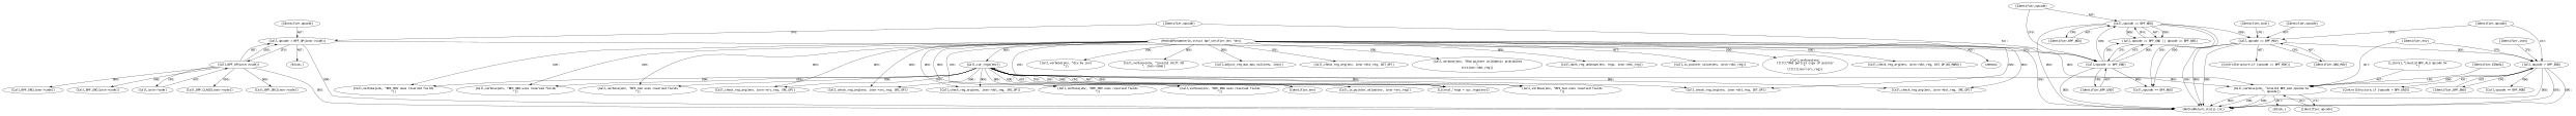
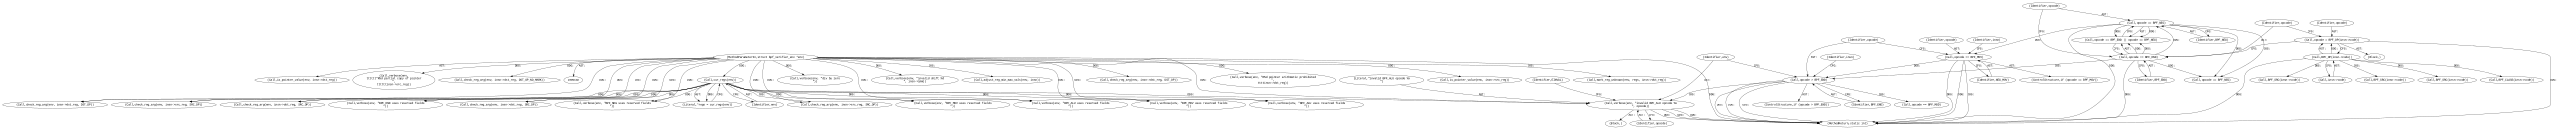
  digraph {
    fontname="Liberation Mono"
    node [fontname="Liberation Mono"]
    edge [fontname="Liberation Mono"]
    n1 [label="(Call,verbose(env, \"invalid BPF_ALU opcode %x\n\", opcode))"]
    n2 [label="(Block,)"]
    n3 [label="(Identifier,opcode)"]
    n4 [label="(MethodReturn,static int)"]
    n5 [label="(Call,cur_regs(env))"]
    n6 [label="(Literal,*regs = cur_regs(env))"]
    n7 [label="(Call,verbose(env, \"BPF_MOV uses reserved fields\n\"))"]
    n8 [label="(Call,check_reg_arg(env, insn->dst_reg, DST_OP))"]
    n9 [label="(Call,verbose(env, \"BPF_MOV uses reserved fields\n\"))"]
    n10 [label="(Call,verbose(env, \"BPF_NEG uses reserved fields\n\"))"]
    n11 [label="(Identifier,env)"]
    n12 [label="(Call,verbose(env, \"BPF_ALU uses reserved fields\n\"))"]
    n13 [label="(Call,check_reg_arg(env, insn->src_reg, SRC_OP))"]
    n14 [label="(Call,check_reg_arg(env, insn->src_reg, SRC_OP))"]
    n15 [label="(Call,check_reg_arg(env, insn->dst_reg, SRC_OP))"]
    n16 [label="(Call,verbose(env, \"BPF_END uses reserved fields\n\"))"]
    n17 [label="(Call,verbose(env, \"BPF_ALU uses reserved fields\n\"))"]
    n18 [label="(Call,check_reg_arg(env, insn->dst_reg, SRC_OP))"]
    n19 [label="(MethodParameterIn,struct bpf_verifier_env *env)"]
    n20 [label="(Call,verbose(env, \"div by zero\n\"))"]
    n21 [label="(Call,verbose(env, \"invalid shift %d\n\", insn->imm))"]
    n22 [label="(Call,adjust_reg_min_max_vals(env, insn))"]
    n23 [label="(Call,check_reg_arg(env, insn->dst_reg, DST_OP))"]
    n24 [label="(Call,verbose(env, \"R%d pointer arithmetic prohibited\n\",\n\t\t\t\tinsn->dst_reg))"]
    n25 [label="(Call,is_pointer_value(env, insn->src_reg))"]
    n26 [label="(Call,mark_reg_unknown(env, regs, insn->dst_reg))"]
    n27 [label="(Call,is_pointer_value(env, insn->dst_reg))"]
    n28 [label="(Call,verbose(env,\n\t\t\t\t\t\t\"R%d partial copy of pointer\n\",\n\t\t\t\t\t\tinsn->src_reg))"]
    n29 [label="(Call,check_reg_arg(env, insn->dst_reg, DST_OP_NO_MARK))"]
    n30 [label=1000102]
    n31 [label="(Call,opcode > BPF_END)"]
    n32 [label="(ControlStructure,if (opcode > BPF_END))"]
    n33 [label="(Identifier,BPF_END)"]
    n34 [label="(Call,opcode == BPF_MOD)"]
    n35 [label="(Call,opcode == BPF_MOV)"]
    n36 [label="(ControlStructure,if (opcode == BPF_MOV))"]
    n37 [label="(Identifier,NEG_MOV)"]
    n38 [label="(Call,opcode == BPF_END)"]
    n39 [label="(Call,opcode == BPF_NEG)"]
    n40 [label="(Call,opcode == BPF_END || opcode == BPF_NEG)"]
    n41 [label="(Call,opcode == BPF_NEG)"]
    n42 [label="(Identifier,BPF_END)"]
    n43 [label="(Identifier,BPF_NEG)"]
    n44 [label="(Call,opcode = BPF_OP(insn->code))"]
    n45 [label="(Call,BPF_OP(insn->code))"]
    n46 [label="(Block,)"]
    n47 [label="(Call,BPF_SRC(insn->code))"]
    n48 [label="(Call,insn->code)"]
    n49 [label="(Call,BPF_CLASS(insn->code))"]
    n50 [label="(Call,BPF_SRC(insn->code))"]
    n51 [label="(Call,BPF_SRC(insn->code))"]
    n52 [label="(Identifier,opcode)"]
    n53 [label="(Identifier,env)"]
    n54 [label="(Literal,\"invalid BPF_ALU opcode %x\n\")"]
    n55 [label="(Identifier,insn)"]
    n56 [label="(Identifier,EINVAL)"]
    n57 [label="(Identifier,insn)"]
    n58 [label="(Identifier,opcode)"]
    n59 [label="(Identifier,opcode)"]
    n60 [label="(Identifier,opcode)"]
    n61 [label="(Identifier,opcode)"]
    n1 -> n2 [label="AST: "]
    n1 -> n3 [label="CFG: "]
    n1 -> n4 [label="DDG: "]
    n1 -> n4 [label="DDG: "]
    n1 -> n4 [label="DDG: "]
    n3 -> n1 [label="AST: "]
    n5 -> n1 [label="DDG: "]
    n5 -> n6 [label="AST: "]
    n5 -> n6 [label="DDG: "]
    n5 -> n7 [label="DDG: "]
    n5 -> n8 [label="DDG: "]
    n5 -> n9 [label="DDG: "]
    n5 -> n10 [label="DDG: "]
    n5 -> n11 [label="CFG: "]
    n5 -> n12 [label="DDG: "]
    n5 -> n13 [label="DDG: "]
    n5 -> n14 [label="DDG: "]
    n5 -> n15 [label="DDG: "]
    n5 -> n16 [label="DDG: "]
    n5 -> n17 [label="DDG: "]
    n5 -> n18 [label="DDG: "]
    n6 -> n5 [label="CFG: "]
    n11 -> n5 [label="AST: "]
    n19 -> n1 [label="DDG: "]
    n19 -> n4 [label="DDG: "]
    n19 -> n5 [label="DDG: "]
    n19 -> n7 [label="DDG: "]
    n19 -> n8 [label="DDG: "]
    n19 -> n9 [label="DDG: "]
    n19 -> n10 [label="DDG: "]
    n19 -> n12 [label="DDG: "]
    n19 -> n13 [label="DDG: "]
    n19 -> n14 [label="DDG: "]
    n19 -> n15 [label="DDG: "]
    n19 -> n16 [label="DDG: "]
    n19 -> n17 [label="DDG: "]
    n19 -> n18 [label="DDG: "]
    n19 -> n20 [label="DDG: "]
    n19 -> n21 [label="DDG: "]
    n19 -> n22 [label="DDG: "]
    n19 -> n23 [label="DDG: "]
    n19 -> n24 [label="DDG: "]
-   n5 -> n25 [label="DDG: "]
+   n19 -> n25 [label="DDG: "]
    n19 -> n26 [label="DDG: "]
    n19 -> n27 [label="AST: "]
    n19 -> n28 [label="DDG: "]
    n19 -> n29 [label="DDG: "]
    n19 -> n30 [label="AST: "]
    n31 -> n1 [label="DDG: "]
    n31 -> n4 [label="DDG: "]
    n31 -> n4 [label="DDG: "]
    n31 -> n4 [label="DDG: "]
    n31 -> n32 [label="AST: "]
    n31 -> n33 [label="CFG: "]
    n31 -> n34 [label="DDG: "]
    n33 -> n31 [label="AST: "]
    n35 -> n4 [label="DDG: "]
    n35 -> n4 [label="DDG: "]
    n35 -> n4 [label="DDG: "]
    n35 -> n31 [label="DDG: "]
    n35 -> n36 [label="AST: "]
    n35 -> n37 [label="CFG: "]
    n37 -> n35 [label="AST: "]
    n38 -> n4 [label="DDG: "]
+   n38 -> n31 [label="DDG: "]
    n38 -> n39 [label="DDG: "]
    n38 -> n40 [label="AST: "]
    n38 -> n40 [label="DDG: "]
    n38 -> n40 [label="DDG: "]
    n38 -> n41 [label="DDG: "]
    n38 -> n42 [label="CFG: "]
    n39 -> n4 [label="DDG: "]
    n39 -> n35 [label="DDG: "]
    n39 -> n40 [label="AST: "]
    n39 -> n40 [label="DDG: "]
    n39 -> n40 [label="DDG: "]
    n39 -> n41 [label="DDG: "]
    n39 -> n41 [label="DDG: "]
    n39 -> n43 [label="CFG: "]
    n40 -> n38 [label="CFG: "]
    n40 -> n39 [label="CFG: "]
    n42 -> n38 [label="AST: "]
    n43 -> n39 [label="AST: "]
    n44 -> n4 [label="DDG: "]
    n44 -> n38 [label="CFG: "]
    n44 -> n45 [label="CFG: "]
    n44 -> n46 [label="AST: "]
    n45 -> n4 [label="DDG: "]
    n45 -> n44 [label="AST: "]
    n45 -> n44 [label="DDG: "]
    n45 -> n47 [label="DDG: "]
    n45 -> n48 [label="CFG: "]
    n45 -> n49 [label="DDG: "]
    n45 -> n50 [label="DDG: "]
    n45 -> n51 [label="DDG: "]
    n48 -> n45 [label="AST: "]
    n52 -> n31 [label="AST: "]
    n52 -> n35 [label="CFG: "]
    n53 -> n1 [label="AST: "]
    n53 -> n31 [label="CFG: "]
    n54 -> n1 [label="AST: "]
    n55 -> n35 [label="CFG: "]
    n56 -> n1 [label="CFG: "]
    n57 -> n31 [label="CFG: "]
    n58 -> n38 [label="CFG: "]
    n58 -> n39 [label="AST: "]
    n59 -> n35 [label="AST: "]
    n60 -> n38 [label="AST: "]
    n60 -> n44 [label="CFG: "]
    n61 -> n44 [label="AST: "]
  }
